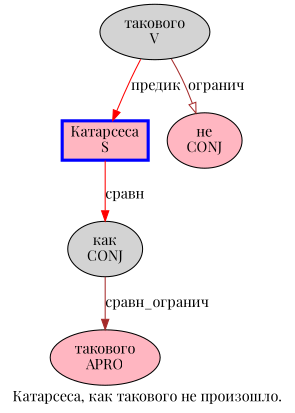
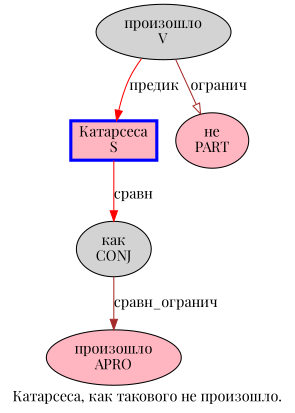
  digraph {
    fontname="Playfair Display"
    label="Катарсеса, как такового не произошло."
    node [fillcolor=lightpink fontname="Playfair Display" penwidth=1 shape=ellipse style=filled]
    edge [arrowhead=normal color=red fontname="Playfair Display"]
    n1 [color=blue label="Катарсеса\nS" penwidth=3 shape=box]
    n2 [fillcolor=lightgrey label="как\nCONJ"]
-   n3 [label="такового\nAPRO"]
-   n4 [label="не\nCONJ"]
-   n5 [fillcolor=lightgrey label="такового\nV"]
+   n3 [label="произошло\nAPRO"]
+   n4 [label="не\nPART"]
+   n5 [fillcolor=lightgrey label="произошло\nV"]
    n1 -> n2 [label="сравн"]
    n2 -> n3 [color=brown label="сравн_огранич"]
    n5 -> n1 [label="предик"]
    n5 -> n4 [arrowhead=onormal color=brown label="огранич"]
  }
